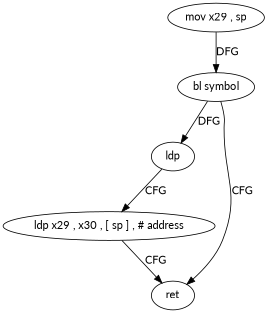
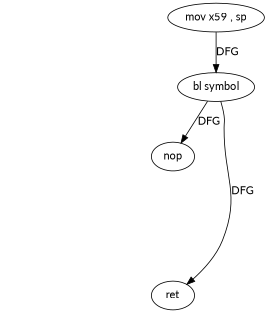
  digraph {
    fontname=Lato
    node [fontname=Lato]
    edge [fontname=Lato]
-   n1 [label="mov x29 , sp"]
+   n1 [label="mov x59 , sp"]
    n2 [label="bl symbol"]
-   n3 [label=ldp]
+   n3 [label=nop]
    n4 [label=ret]
-   n5 [label="ldp x29 , x30 , [ sp ] , # address"]
    n1 -> n2 [label=DFG]
    n2 -> n3 [label=DFG]
-   n2 -> n4 [label=CFG]
-   n3 -> n5 [label=CFG]
-   n5 -> n4 [label=CFG]
+   n2 -> n4 [label=DFG]
  }
